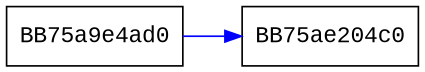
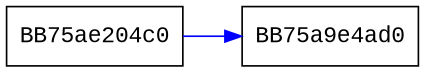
  digraph {
    splines=ortho
    rankdir=LR
    fontname="Liberation Mono"
    node [shape=box fontname="Liberation Mono"]
    BB75a9e4ad0
    BB75ae204c0
-   BB75a9e4ad0 -> BB75ae204c0 [color=blue fontname="Liberation Mono"]
+   BB75ae204c0 -> BB75a9e4ad0 [color=blue fontname="Liberation Mono"]
  }
